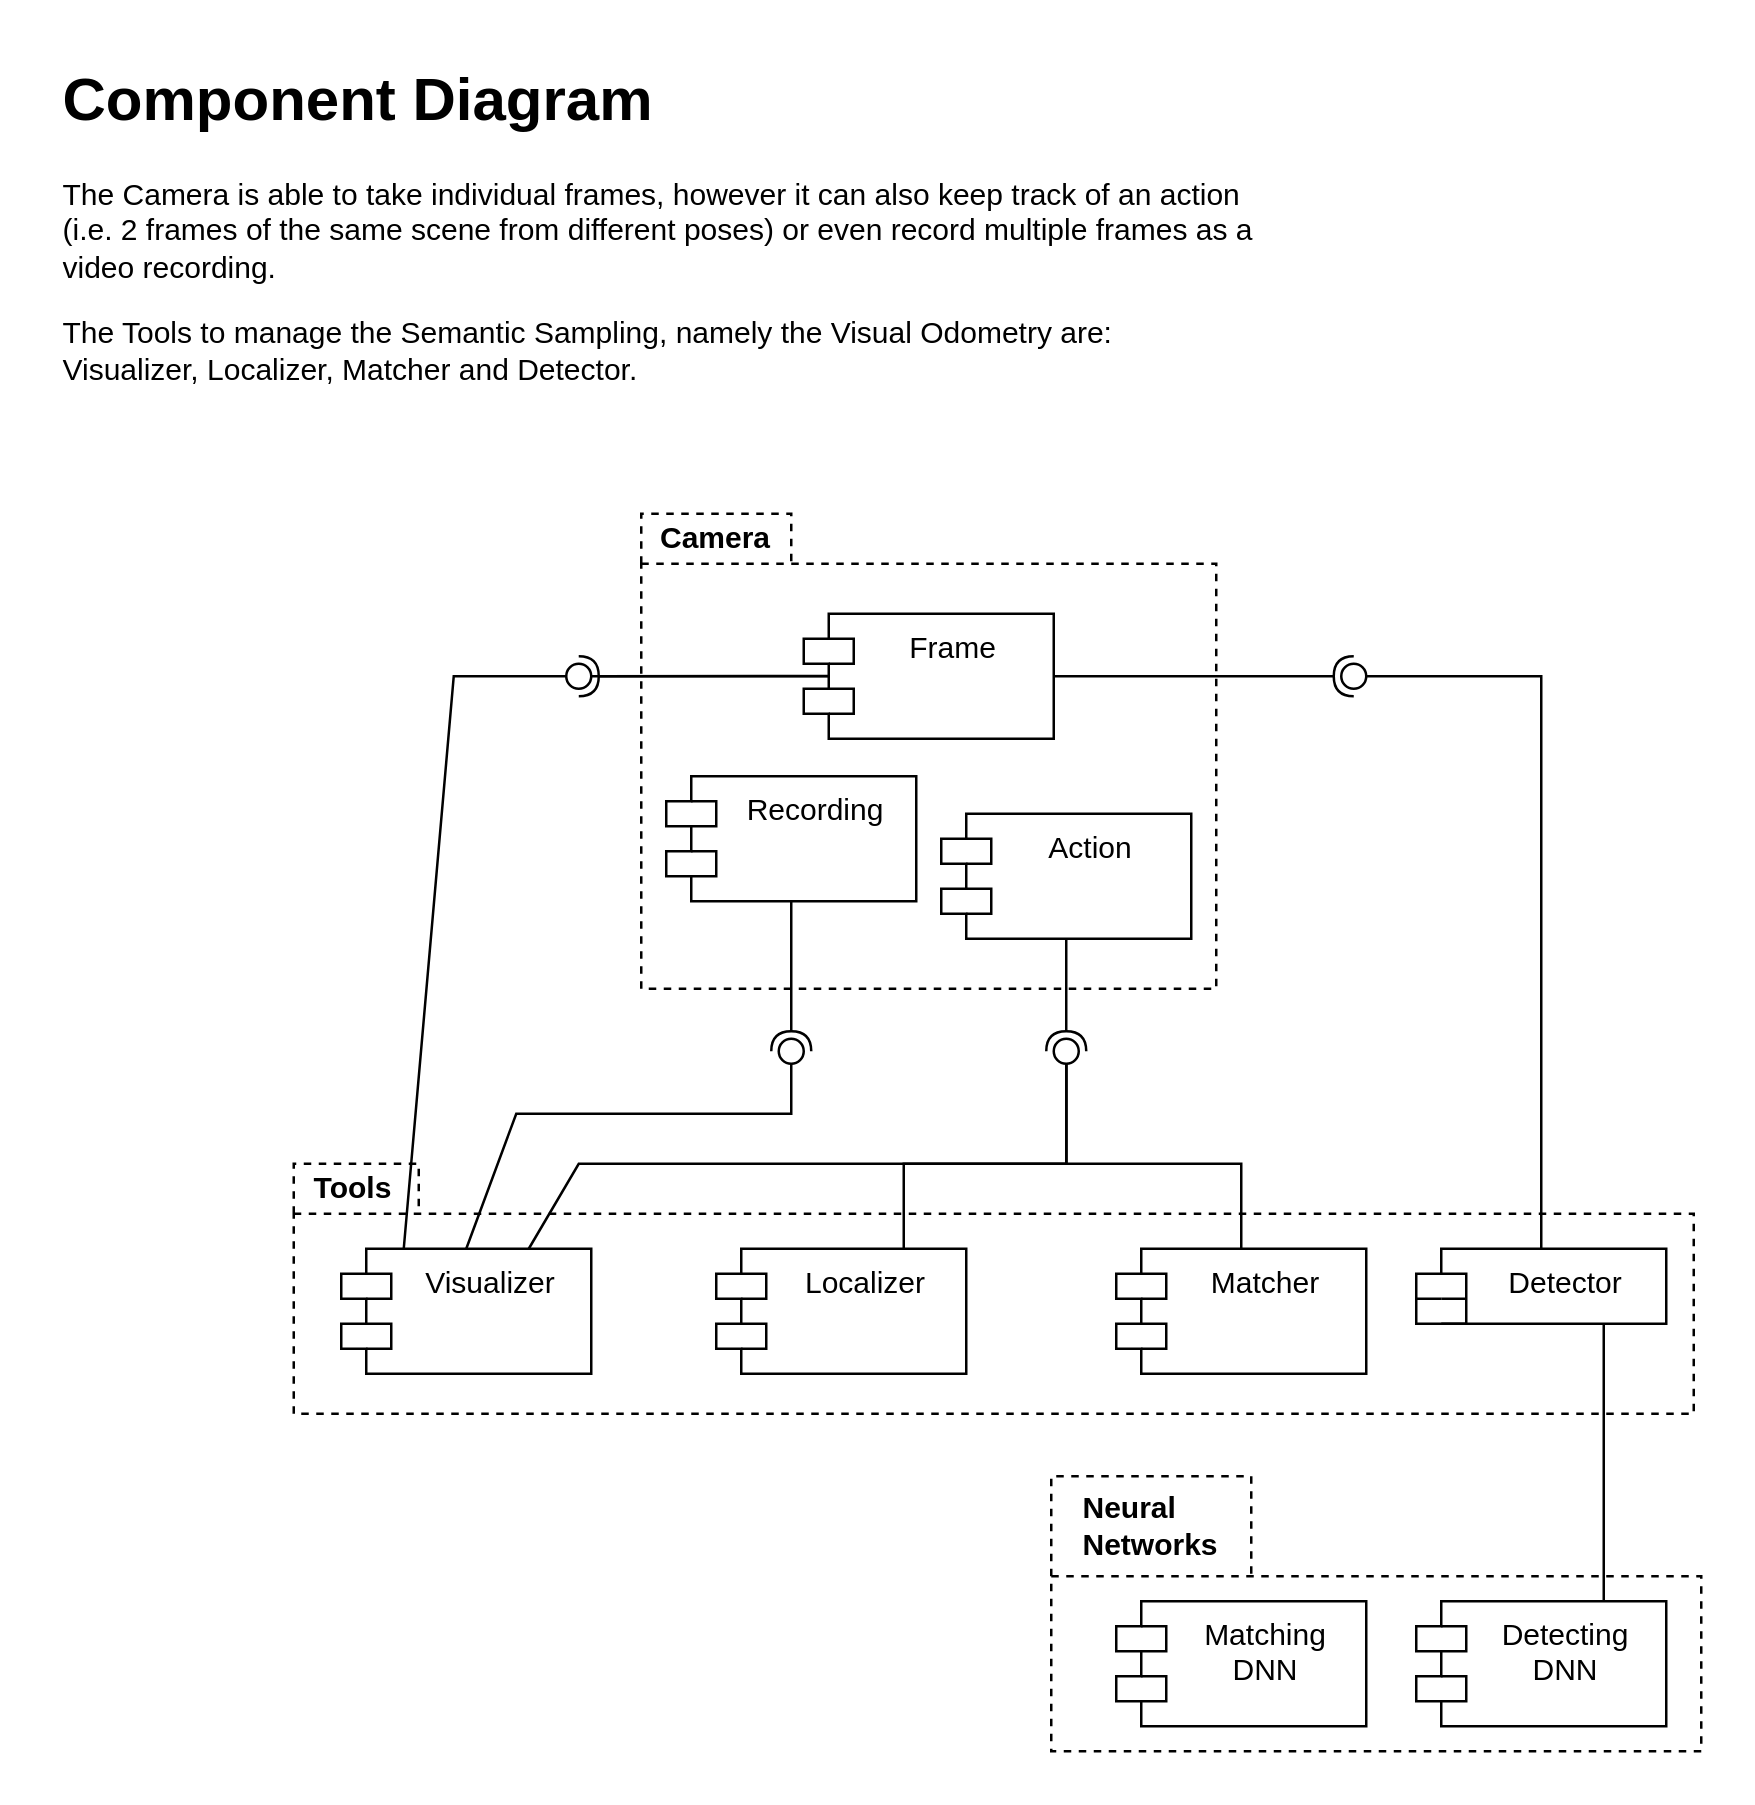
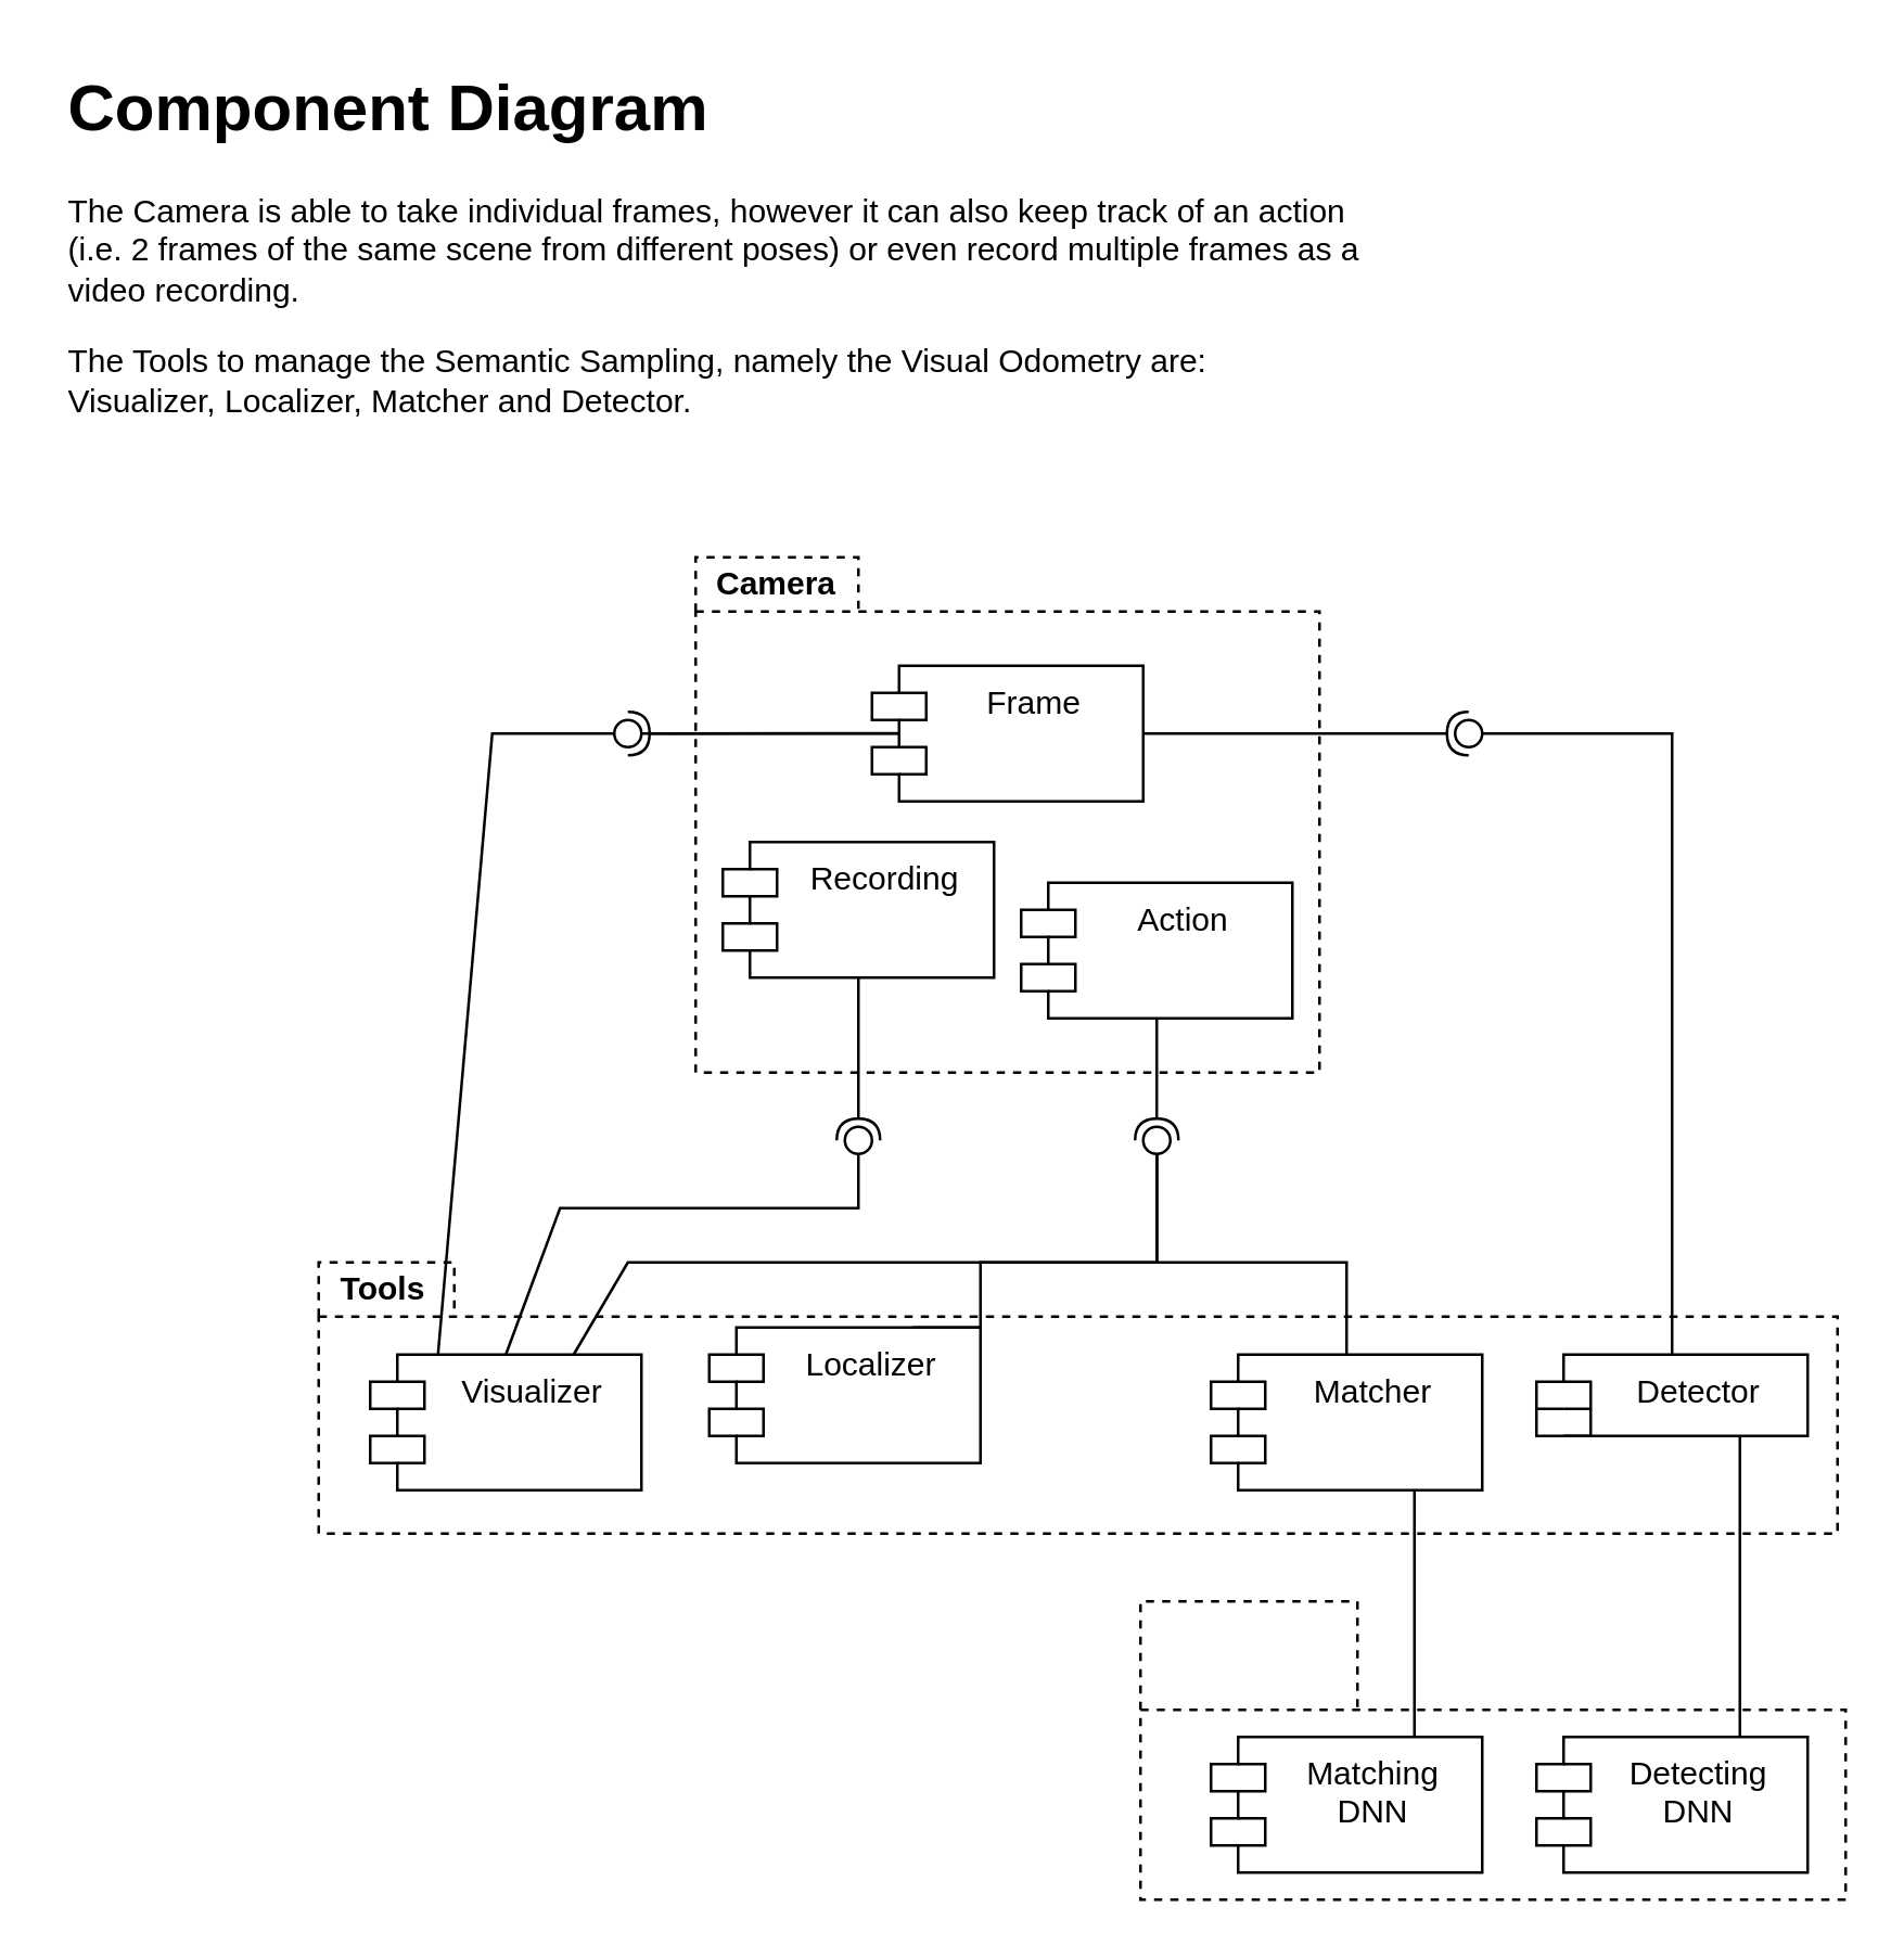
  <mxCell id="0" />
  <mxCell id="1" parent="0" />
  <mxCell id="2" value="" style="shape=folder;fontStyle=1;spacingTop=10;tabWidth=80;tabHeight=40;tabPosition=left;html=1;fillColor=none;dashed=1;" parent="1" vertex="1"><mxGeometry x="420" y="590" width="260" height="110" as="geometry" /></mxCell>
  <mxCell id="3" value="" style="shape=folder;fontStyle=1;spacingTop=10;tabWidth=60;tabHeight=20;tabPosition=left;html=1;dashed=1;fillColor=none;" parent="1" vertex="1"><mxGeometry x="256" y="205" width="230" height="190" as="geometry" /></mxCell>
  <mxCell id="4" value="" style="rounded=0;orthogonalLoop=1;jettySize=auto;html=1;endArrow=halfCircle;endFill=0;entryX=0.5;entryY=0.5;endSize=6;strokeWidth=1;sketch=0;exitX=0.098;exitY=0.497;exitDx=0;exitDy=0;exitPerimeter=0;" parent="1" source="31" target="13" edge="1"><mxGeometry relative="1" as="geometry"><mxPoint x="456" y="310" as="sourcePoint" /></mxGeometry></mxCell>
  <mxCell id="5" value="" style="shape=folder;fontStyle=1;spacingTop=10;tabWidth=50;tabHeight=20;tabPosition=left;html=1;fillColor=none;dashed=1;" parent="1" vertex="1"><mxGeometry x="117" y="465" width="560" height="100" as="geometry" /></mxCell>
  <mxCell id="6" value="Visualizer" style="shape=module;align=left;spacingLeft=20;align=center;verticalAlign=top;" parent="1" vertex="1"><mxGeometry x="136" y="499" width="100" height="50" as="geometry" /></mxCell>
  <mxCell id="7" style="edgeStyle=orthogonalEdgeStyle;rounded=0;orthogonalLoop=1;jettySize=auto;html=1;exitX=0.5;exitY=0;exitDx=0;exitDy=0;endArrow=none;endFill=0;" parent="1" source="9" target="20" edge="1"><mxGeometry relative="1" as="geometry"><Array as="points"><mxPoint x="496" y="465" /><mxPoint x="426" y="465" /></Array></mxGeometry></mxCell>
+ <mxCell id="8" style="edgeStyle=orthogonalEdgeStyle;rounded=0;orthogonalLoop=1;jettySize=auto;html=1;exitX=0.75;exitY=1;exitDx=0;exitDy=0;entryX=0.75;entryY=0;entryDx=0;entryDy=0;endArrow=none;endFill=0;" parent="1" source="9" target="32" edge="1"><mxGeometry relative="1" as="geometry" /></mxCell>
  <mxCell id="9" value="Matcher" style="shape=module;align=left;spacingLeft=20;align=center;verticalAlign=top;" parent="1" vertex="1"><mxGeometry x="446" y="499" width="100" height="50" as="geometry" /></mxCell>
  <mxCell id="10" style="edgeStyle=orthogonalEdgeStyle;rounded=0;orthogonalLoop=1;jettySize=auto;html=1;exitX=0.75;exitY=1;exitDx=0;exitDy=0;entryX=0.75;entryY=0;entryDx=0;entryDy=0;endArrow=none;endFill=0;" parent="1" source="11" target="33" edge="1"><mxGeometry relative="1" as="geometry" /></mxCell>
  <mxCell id="11" value="Detector" style="shape=module;align=left;spacingLeft=20;align=center;verticalAlign=top;" parent="1" vertex="1"><mxGeometry x="566" y="499" width="100" height="30" as="geometry" /></mxCell>
  <mxCell id="12" value="" style="rounded=0;orthogonalLoop=1;jettySize=auto;html=1;endArrow=none;endFill=0;sketch=0;targetPerimeterSpacing=0;exitX=1;exitY=0.5;exitDx=0;exitDy=0;startArrow=none;" parent="1" source="13" edge="1"><mxGeometry relative="1" as="geometry"><mxPoint x="416" y="310" as="sourcePoint" /><mxPoint x="336" y="270" as="targetPoint" /></mxGeometry></mxCell>
  <mxCell id="13" value="" style="ellipse;whiteSpace=wrap;html=1;align=center;aspect=fixed;resizable=0;points=[];outlineConnect=0;sketch=0;" parent="1" vertex="1"><mxGeometry x="226" y="265" width="10" height="10" as="geometry" /></mxCell>
  <mxCell id="14" value="" style="rounded=0;orthogonalLoop=1;jettySize=auto;html=1;endArrow=none;endFill=0;sketch=0;sourcePerimeterSpacing=0;exitX=0.25;exitY=0;exitDx=0;exitDy=0;" parent="1" source="6" target="13" edge="1"><mxGeometry relative="1" as="geometry"><mxPoint x="276" y="270" as="sourcePoint" /><mxPoint x="336" y="270" as="targetPoint" /><Array as="points"><mxPoint x="181" y="270" /></Array></mxGeometry></mxCell>
  <mxCell id="15" style="edgeStyle=orthogonalEdgeStyle;rounded=0;orthogonalLoop=1;jettySize=auto;html=1;exitX=0.75;exitY=0;exitDx=0;exitDy=0;endArrow=none;endFill=0;" parent="1" source="16" target="20" edge="1"><mxGeometry relative="1" as="geometry"><Array as="points"><mxPoint x="361" y="465" /><mxPoint x="426" y="465" /></Array></mxGeometry></mxCell>
- <mxCell id="16" value="Localizer" style="shape=module;align=left;spacingLeft=20;align=center;verticalAlign=top;" parent="1" vertex="1"><mxGeometry x="286" y="499" width="100" height="50" as="geometry" /></mxCell>
+ <mxCell id="16" value="Localizer" style="shape=module;align=left;spacingLeft=20;align=center;verticalAlign=top;" parent="1" vertex="1"><mxGeometry x="261" y="489" width="100" height="50" as="geometry" /></mxCell>
  <mxCell id="17" value="Action" style="shape=module;align=left;spacingLeft=20;align=center;verticalAlign=top;" parent="1" vertex="1"><mxGeometry x="376" y="325" width="100" height="50" as="geometry" /></mxCell>
  <mxCell id="18" value="" style="rounded=0;orthogonalLoop=1;jettySize=auto;html=1;endArrow=none;endFill=0;sketch=0;sourcePerimeterSpacing=0;targetPerimeterSpacing=0;exitX=0.75;exitY=0;exitDx=0;exitDy=0;" parent="1" source="6" target="20" edge="1"><mxGeometry relative="1" as="geometry"><mxPoint x="426" y="440" as="sourcePoint" /><mxPoint x="426" y="465" as="targetPoint" /><Array as="points"><mxPoint x="231" y="465" /><mxPoint x="426" y="465" /></Array></mxGeometry></mxCell>
  <mxCell id="19" value="" style="rounded=0;orthogonalLoop=1;jettySize=auto;html=1;endArrow=halfCircle;endFill=0;entryX=0.5;entryY=0.5;endSize=6;strokeWidth=1;sketch=0;exitX=0.5;exitY=1;exitDx=0;exitDy=0;" parent="1" source="17" target="20" edge="1"><mxGeometry relative="1" as="geometry"><mxPoint x="496" y="440" as="sourcePoint" /></mxGeometry></mxCell>
  <mxCell id="20" value="" style="ellipse;whiteSpace=wrap;html=1;align=center;aspect=fixed;resizable=0;points=[];outlineConnect=0;sketch=0;" parent="1" vertex="1"><mxGeometry x="421" y="415" width="10" height="10" as="geometry" /></mxCell>
  <mxCell id="21" value="Recording" style="shape=module;align=left;spacingLeft=20;align=center;verticalAlign=top;" parent="1" vertex="1"><mxGeometry x="266" y="310" width="100" height="50" as="geometry" /></mxCell>
  <mxCell id="22" value="" style="rounded=0;orthogonalLoop=1;jettySize=auto;html=1;endArrow=none;endFill=0;sketch=0;sourcePerimeterSpacing=0;targetPerimeterSpacing=0;exitX=0.5;exitY=0;exitDx=0;exitDy=0;" parent="1" source="11" target="24" edge="1"><mxGeometry relative="1" as="geometry"><mxPoint x="686" y="440" as="sourcePoint" /><Array as="points"><mxPoint x="616" y="270" /></Array></mxGeometry></mxCell>
  <mxCell id="23" value="" style="rounded=0;orthogonalLoop=1;jettySize=auto;html=1;endArrow=halfCircle;endFill=0;entryX=0.5;entryY=0.5;endSize=6;strokeWidth=1;sketch=0;exitX=1;exitY=0.5;exitDx=0;exitDy=0;" parent="1" source="31" target="24" edge="1"><mxGeometry relative="1" as="geometry"><mxPoint x="726" y="440" as="sourcePoint" /></mxGeometry></mxCell>
  <mxCell id="24" value="" style="ellipse;whiteSpace=wrap;html=1;align=center;aspect=fixed;resizable=0;points=[];outlineConnect=0;sketch=0;" parent="1" vertex="1"><mxGeometry x="536" y="265" width="10" height="10" as="geometry" /></mxCell>
  <mxCell id="25" value="" style="rounded=0;orthogonalLoop=1;jettySize=auto;html=1;endArrow=none;endFill=0;sketch=0;sourcePerimeterSpacing=0;targetPerimeterSpacing=0;exitX=0.5;exitY=0;exitDx=0;exitDy=0;" parent="1" source="6" target="27" edge="1"><mxGeometry relative="1" as="geometry"><mxPoint x="276" y="420" as="sourcePoint" /><Array as="points"><mxPoint x="206" y="445" /><mxPoint x="316" y="445" /></Array></mxGeometry></mxCell>
  <mxCell id="26" value="" style="rounded=0;orthogonalLoop=1;jettySize=auto;html=1;endArrow=halfCircle;endFill=0;entryX=0.5;entryY=0.5;endSize=6;strokeWidth=1;sketch=0;exitX=0.5;exitY=1;exitDx=0;exitDy=0;" parent="1" source="21" target="27" edge="1"><mxGeometry relative="1" as="geometry"><mxPoint x="316" y="420" as="sourcePoint" /></mxGeometry></mxCell>
  <mxCell id="27" value="" style="ellipse;whiteSpace=wrap;html=1;align=center;aspect=fixed;resizable=0;points=[];outlineConnect=0;sketch=0;fillColor=none;" parent="1" vertex="1"><mxGeometry x="311" y="415" width="10" height="10" as="geometry" /></mxCell>
  <mxCell id="28" value="Camera" style="text;html=1;strokeColor=none;fillColor=none;align=center;verticalAlign=middle;whiteSpace=wrap;rounded=0;fontStyle=1" parent="1" vertex="1"><mxGeometry x="256" y="200" width="60" height="30" as="geometry" /></mxCell>
  <mxCell id="29" value="Tools" style="text;html=1;strokeColor=none;fillColor=none;align=center;verticalAlign=middle;whiteSpace=wrap;rounded=0;fontStyle=1" parent="1" vertex="1"><mxGeometry x="111" y="460" width="60" height="30" as="geometry" /></mxCell>
  <mxCell id="30" value="&lt;h1&gt;Component Diagram&lt;/h1&gt;&lt;p&gt;The Camera is able to take individual frames, however it can also keep track of an action (i.e. 2 frames of the same scene from different poses) or even record multiple frames as a video recording.&lt;/p&gt;&lt;p&gt;The Tools to manage the Semantic Sampling, namely the Visual Odometry are: Visualizer, Localizer, Matcher and Detector.&lt;/p&gt;" style="text;html=1;strokeColor=none;fillColor=none;spacing=5;spacingTop=-20;whiteSpace=wrap;overflow=hidden;rounded=0;" parent="1" vertex="1"><mxGeometry x="20" y="20" width="485" height="150" as="geometry" /></mxCell>
  <mxCell id="31" value="Frame" style="shape=module;align=left;spacingLeft=20;align=center;verticalAlign=top;" parent="1" vertex="1"><mxGeometry x="321" y="245" width="100" height="50" as="geometry" /></mxCell>
  <mxCell id="32" value="Matching&#10;DNN" style="shape=module;align=left;spacingLeft=20;align=center;verticalAlign=top;" parent="1" vertex="1"><mxGeometry x="446" y="640" width="100" height="50" as="geometry" /></mxCell>
  <mxCell id="33" value="Detecting&#10;DNN" style="shape=module;align=left;spacingLeft=20;align=center;verticalAlign=top;" parent="1" vertex="1"><mxGeometry x="566" y="640" width="100" height="50" as="geometry" /></mxCell>
- <mxCell id="34" value="Neural&lt;br&gt;Networks" style="text;html=1;strokeColor=none;fillColor=none;align=left;verticalAlign=middle;whiteSpace=wrap;rounded=0;fontStyle=1" parent="1" vertex="1"><mxGeometry x="431" y="595" width="60" height="30" as="geometry" /></mxCell>
